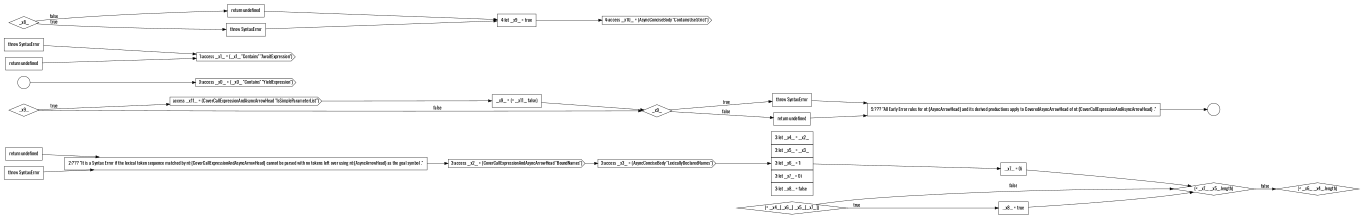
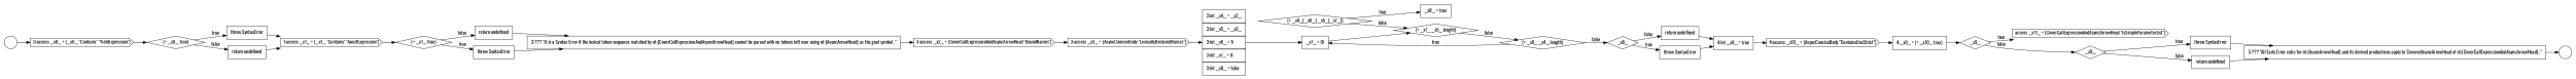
  digraph {
    fontname=Oswald
    rankdir=LR
    node [color=black fillcolor=white fontname=Oswald shape=none style=filled]
    edge [color=black fontname=Oswald]
    n1 [label=<<font color="black">     <table border="0" cellborder="1" cellspacing="0" cellpadding="10">       <tr><td align="left">return undefined</td></tr>     </table>   </font>> margin=0]
    n2 [label=<<font color="black">     <table border="0" cellborder="1" cellspacing="0" cellpadding="10">       <tr><td align="left">2:??? &quot;It is a Syntax Error if the lexical token sequence matched by nt:{CoverCallExpressionAndAsyncArrowHead} cannot be parsed with no tokens left over using nt:{AsyncArrowHead} as the goal symbol .&quot;</td></tr>     </table>   </font>> margin=0]
    n3 [label=<<font color="black">3:access __x2__ = (CoverCallExpressionAndAsyncArrowHead &quot;BoundNames&quot;)</font>> shape=cds]
+   n4 [label=<<font color="black">     <table border="0" cellborder="1" cellspacing="0" cellpadding="10">       <tr><td align="left">4:__x9__ = (= __x10__ true)</td></tr>     </table>   </font>> margin=0]
    n5 [label=<<font color="black">__x9__</font>> shape=diamond]
    n6 [label=<<font color="black">access __x11__ = (CoverCallExpressionAndAsyncArrowHead &quot;IsSimpleParameterList&quot;)</font>> shape=cds]
    n7 [label=<<font color="black">__x9__</font>> shape=diamond]
    n8 [label=<<font color="black">0:access __x0__ = (__x0__ &quot;Contains&quot; &quot;YieldExpression&quot;)</font>> shape=cds]
+   n9 [label=<<font color="black">(= __x0__ true)</font>> shape=diamond]
    n10 [label=<<font color="black">     <table border="0" cellborder="1" cellspacing="0" cellpadding="10">       <tr><td align="left">throw SyntaxError</td></tr>     </table>   </font>> margin=0]
    n11 [label=<<font color="black">     <table border="0" cellborder="1" cellspacing="0" cellpadding="10">       <tr><td align="left">return undefined</td></tr>     </table>   </font>> margin=0]
    n12 [label=<<font color="black">     <table border="0" cellborder="1" cellspacing="0" cellpadding="10">       <tr><td align="left">__x7__ = 0i</td></tr>     </table>   </font>> margin=0]
    n13 [label=<<font color="black">(&lt; __x7__ __x5__.length)</font>> shape=diamond]
    n14 [label=<<font color="black">(&lt; __x6__ __x4__.length)</font>> shape=diamond]
    n15 [label=<<font color="black">__x8__</font>> shape=diamond]
    n16 [label=<<font color="black">     <table border="0" cellborder="1" cellspacing="0" cellpadding="10">       <tr><td align="left">return undefined</td></tr>     </table>   </font>> margin=0]
    n17 [label=<<font color="black">     <table border="0" cellborder="1" cellspacing="0" cellpadding="10">       <tr><td align="left">throw SyntaxError</td></tr>     </table>   </font>> margin=0]
-   n18 [label=<<font color="black">     <table border="0" cellborder="1" cellspacing="0" cellpadding="10">       <tr><td align="left">__x9__ = (= __x11__ false)</td></tr>     </table>   </font>> margin=0]
    n19 [label=<<font color="black">     <table border="0" cellborder="1" cellspacing="0" cellpadding="10">       <tr><td align="left">throw SyntaxError</td></tr>     </table>   </font>> margin=0]
    n20 [label=<<font color="black">     <table border="0" cellborder="1" cellspacing="0" cellpadding="10">       <tr><td align="left">return undefined</td></tr>     </table>   </font>> margin=0]
    n21 [label=<<font color="black">3:access __x3__ = (AsyncConciseBody &quot;LexicallyDeclaredNames&quot;)</font>> shape=cds]
    n22 [label=<<font color="black">     <table border="0" cellborder="1" cellspacing="0" cellpadding="10">       <tr><td align="left">3:let __x4__ = __x2__</td></tr>       <tr><td align="left">3:let __x5__ = __x3__</td></tr>       <tr><td align="left">3:let __x6__ = 1i</td></tr>       <tr><td align="left">3:let __x7__ = 0i</td></tr>       <tr><td align="left">3:let __x8__ = false</td></tr>     </table>   </font>> margin=0]
    n23 [label=" " shape=circle]
    n24 [label=<<font color="black">1:access __x1__ = (__x1__ &quot;Contains&quot; &quot;AwaitExpression&quot;)</font>> shape=cds]
+   n25 [label=<<font color="black">(= __x1__ true)</font>> shape=diamond]
    n26 [label=<<font color="black">     <table border="0" cellborder="1" cellspacing="0" cellpadding="10">       <tr><td align="left">throw SyntaxError</td></tr>     </table>   </font>> margin=0]
    n27 [label=" " shape=circle]
    n28 [label=<<font color="black">(= __x4__[__x6__] __x5__[__x7__])</font>> shape=diamond]
    n29 [label=<<font color="black">     <table border="0" cellborder="1" cellspacing="0" cellpadding="10">       <tr><td align="left">__x8__ = true</td></tr>     </table>   </font>> margin=0]
    n30 [label=<<font color="black">     <table border="0" cellborder="1" cellspacing="0" cellpadding="10">       <tr><td align="left">4:let __x9__ = true</td></tr>     </table>   </font>> margin=0]
    n31 [label=<<font color="black">     <table border="0" cellborder="1" cellspacing="0" cellpadding="10">       <tr><td align="left">5:??? &quot;All Early Error rules for nt:{AsyncArrowHead} and its derived productions apply to CoveredAsyncArrowHead of nt:{CoverCallExpressionAndAsyncArrowHead} .&quot;</td></tr>     </table>   </font>> margin=0]
    n32 [label=<<font color="black">4:access __x10__ = (AsyncConciseBody &quot;ContainsUseStrict&quot;)</font>> shape=cds]
    n1 -> n2
    n2 -> n3
    n3 -> n21
+   n4 -> n5
    n5 -> n6 [label=<<font color="black">true</font>>]
    n5 -> n7 [label=<<font color="black">false</font>>]
-   n6 -> n18
    n7 -> n19 [label=<<font color="black">true</font>>]
    n7 -> n20 [label=<<font color="black">false</font>>]
+   n8 -> n9
+   n9 -> n10 [label=<<font color="black">true</font>>]
+   n9 -> n11 [label=<<font color="black">false</font>>]
    n10 -> n24
    n11 -> n24
    n12 -> n13
    n13 -> n14 [label=<<font color="black">false</font>>]
+   n14 -> n12 [label=<<font color="black">true</font>>]
+   n14 -> n15 [label=<<font color="black">false</font>>]
    n15 -> n16 [label=<<font color="black">false</font>>]
    n15 -> n17 [label=<<font color="black">true</font>>]
    n16 -> n30
    n17 -> n30
-   n18 -> n7
    n19 -> n31
    n20 -> n31
    n21 -> n22
    n22 -> n12
+   n24 -> n25
+   n25 -> n1 [label=<<font color="black">false</font>>]
+   n25 -> n26 [label=<<font color="black">true</font>>]
    n26 -> n2
    n27 -> n8
    n28 -> n13 [label=<<font color="black">false</font>>]
    n28 -> n29 [label=<<font color="black">true</font>>]
-   n29 -> n13
    n30 -> n32
    n31 -> n23
+   n32 -> n4
  }
